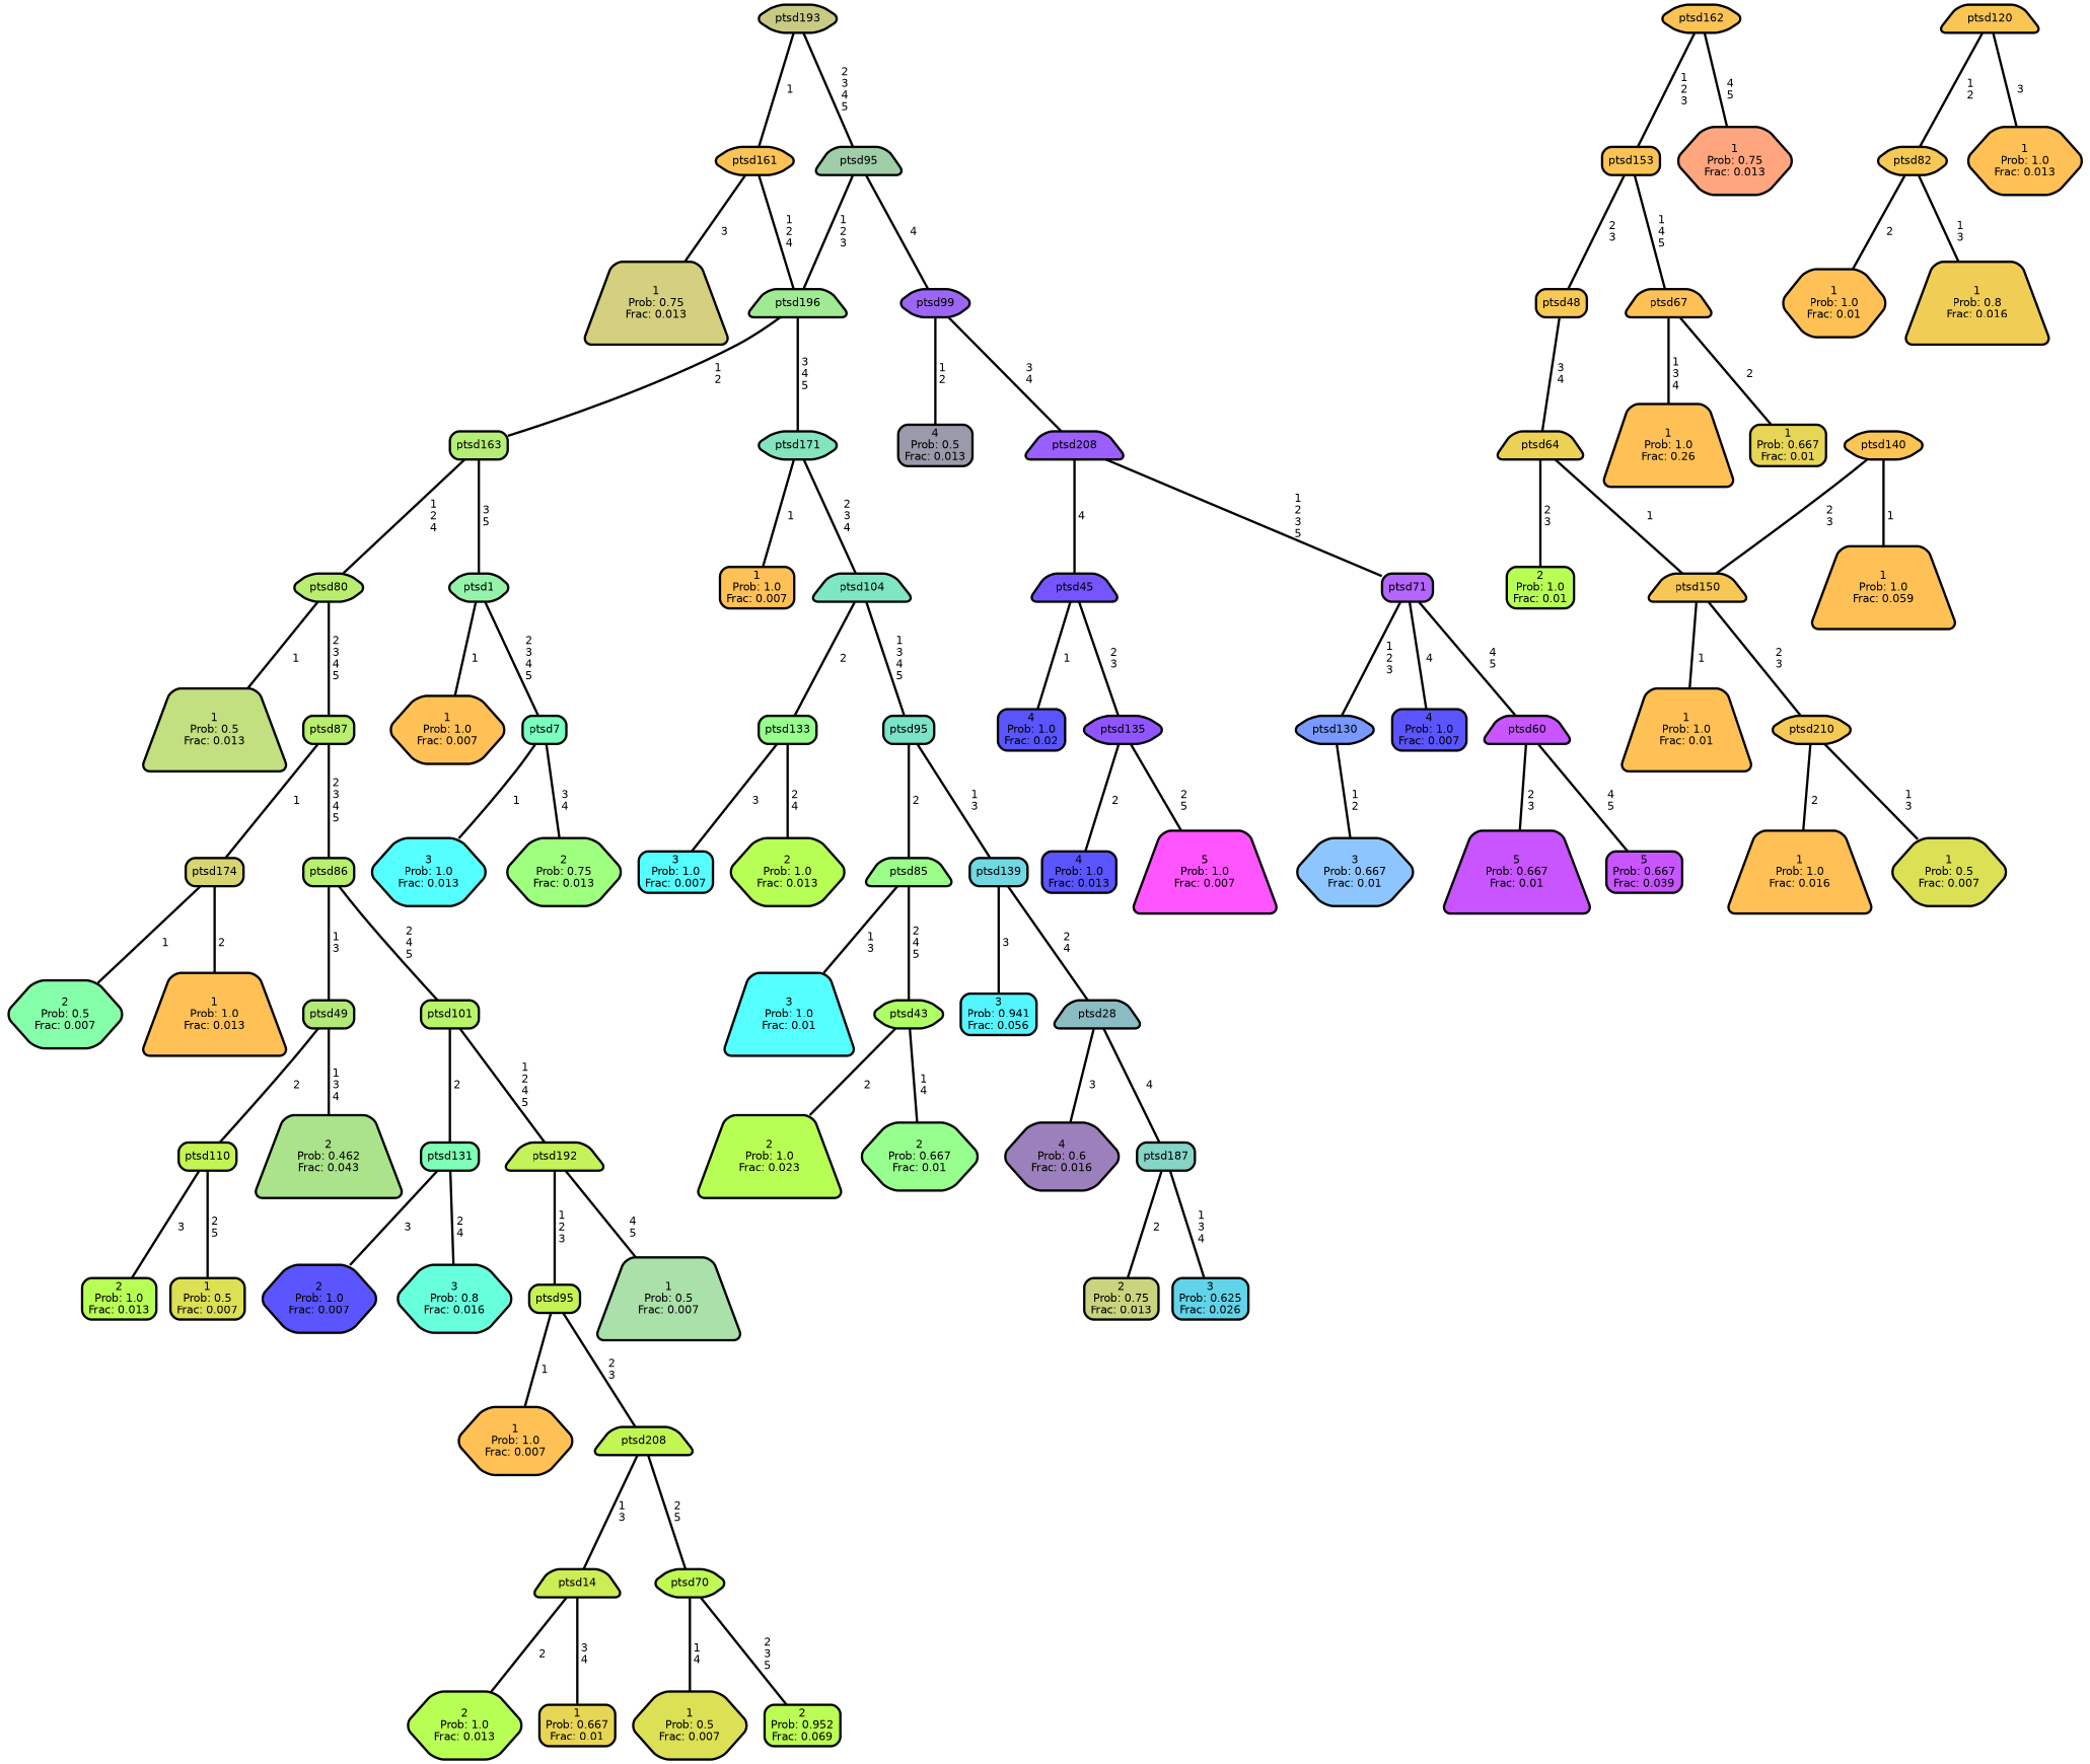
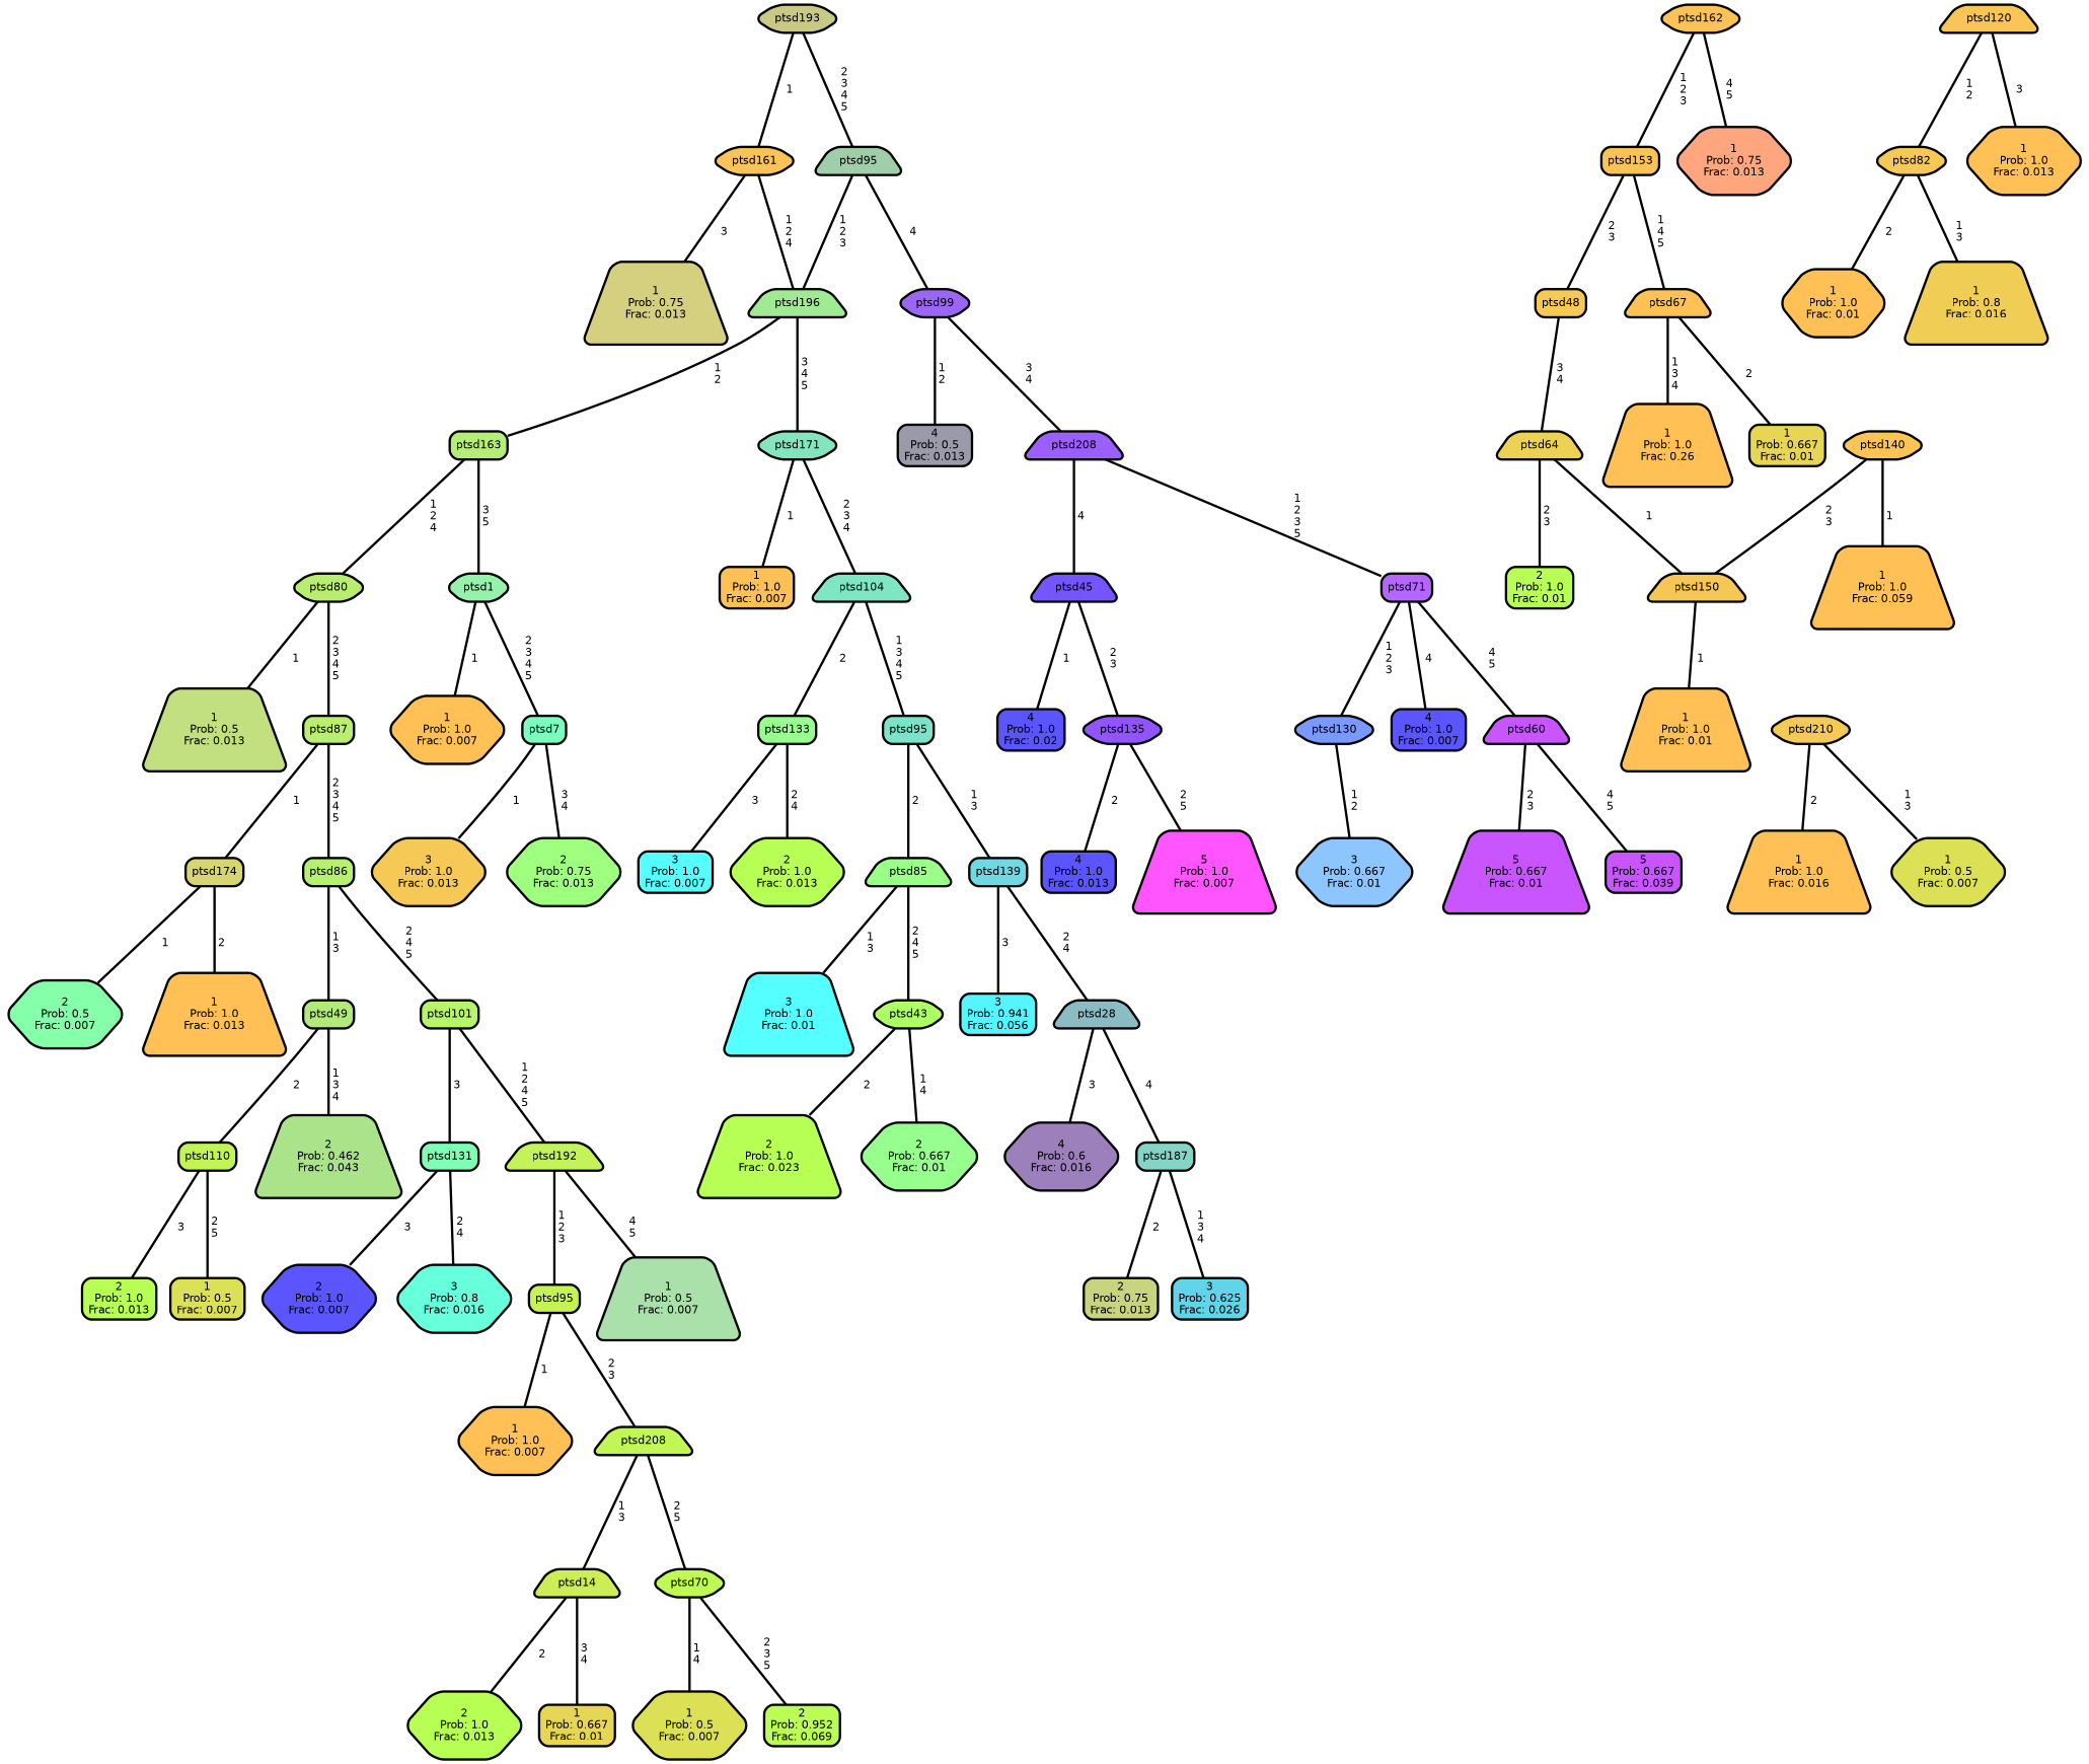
  graph {
    ranksep="0 equally"
    splines=straight
    node [color=black fillcolor="#ffc155" fontcolor=black fontname=helvetica penwidth=3 shape=box style="filled, rounded"]
    edge [color=black fontname=helvetica penwidth=3]
    n1 [fillcolor="#d4d07f" label="1\nProb: 0.75\nFrac: 0.013" shape=trapezium]
    n2 [fillcolor="#fac357" label=ptsd161 shape=hexagon]
    n3 [fillcolor="#a0ea93" label=ptsd196 shape=trapezium]
    n4 [fillcolor="#fbc356" label=ptsd162 shape=hexagon]
    n5 [fillcolor="#fbc355" label=ptsd153]
    n6 [fillcolor="#ffa67f" label="1\nProb: 0.75\nFrac: 0.013" shape=hexagon]
    n7 [label="1\nProb: 1.0\nFrac: 0.059" shape=trapezium]
    n8 [fillcolor="#fcc355" label=ptsd140 shape=hexagon]
    n9 [fillcolor="#f7c755" label=ptsd150 shape=trapezium]
    n10 [label="1\nProb: 1.0\nFrac: 0.01" shape=trapezium]
    n11 [fillcolor="#f4c955" label=ptsd210 shape=hexagon]
    n12 [label="1\nProb: 1.0\nFrac: 0.016" shape=trapezium]
    n13 [fillcolor="#dbe055" label="1\nProb: 0.5\nFrac: 0.007" shape=hexagon]
    n14 [fillcolor="#f6c855" label=ptsd48]
    n15 [fillcolor="#ecd155" label=ptsd64 shape=trapezium]
    n16 [fillcolor="#b8ff55" label="2\nProb: 1.0\nFrac: 0.01"]
    n17 [label="1\nProb: 1.0\nFrac: 0.01" shape=hexagon]
    n18 [fillcolor="#f6c855" label=ptsd82 shape=hexagon]
    n19 [fillcolor="#f0cd55" label="1\nProb: 0.8\nFrac: 0.016" shape=trapezium]
    n20 [fillcolor="#f9c655" label=ptsd120 shape=trapezium]
    n21 [label="1\nProb: 1.0\nFrac: 0.013" shape=hexagon]
    n22 [fillcolor="#fec155" label=ptsd67 shape=trapezium]
    n23 [fillcolor="#e7d555" label="1\nProb: 0.667\nFrac: 0.01"]
    n24 [label="1\nProb: 1.0\nFrac: 0.26" shape=trapezium]
    n25 [fillcolor="#c7c985" label=ptsd193 shape=hexagon]
    n26 [fillcolor="#a0cea8" label=ptsd95 shape=trapezium]
    n27 [fillcolor="#9c66f5" label=ptsd99 shape=hexagon]
    n28 [fillcolor="#c2e07f" label="1\nProb: 0.5\nFrac: 0.013" shape=trapezium]
    n29 [fillcolor="#b9ed6f" label=ptsd80 shape=hexagon]
    n30 [fillcolor="#b9ee6e" label=ptsd87]
    n31 [fillcolor="#d6d571" label=ptsd174]
    n32 [fillcolor="#b6f06e" label=ptsd86]
    n33 [fillcolor="#86ffaa" label="2\nProb: 0.5\nFrac: 0.007" shape=hexagon]
    n34 [label="1\nProb: 1.0\nFrac: 0.013" shape=trapezium]
    n35 [fillcolor="#b2e978" label=ptsd49]
    n36 [fillcolor="#b8f469" label=ptsd101]
    n37 [fillcolor="#b8ff55" label="2\nProb: 1.0\nFrac: 0.013"]
    n38 [fillcolor="#c3f455" label=ptsd110]
    n39 [fillcolor="#dbe055" label="1\nProb: 0.5\nFrac: 0.007"]
    n40 [fillcolor="#aae389" label="2\nProb: 0.462\nFrac: 0.043" shape=trapezium]
    n41 [fillcolor="#7fffb6" label=ptsd131]
    n42 [fillcolor="#c3f25a" label=ptsd192 shape=trapezium]
    n43 [fillcolor="#5a55ff" label="2\nProb: 1.0\nFrac: 0.007" shape=hexagon]
    n44 [fillcolor="#68ffdd" label="3\nProb: 0.8\nFrac: 0.016" shape=hexagon]
    n45 [fillcolor="#c5f355" label=ptsd95]
    n46 [fillcolor="#aae0aa" label="1\nProb: 0.5\nFrac: 0.007" shape=trapezium]
    n47 [label="1\nProb: 1.0\nFrac: 0.007" shape=hexagon]
    n48 [fillcolor="#c1f655" label=ptsd208 shape=trapezium]
    n49 [fillcolor="#cced55" label=ptsd14 shape=trapezium]
    n50 [fillcolor="#bef955" label=ptsd70 shape=hexagon]
    n51 [fillcolor="#b8ff55" label="2\nProb: 1.0\nFrac: 0.013" shape=hexagon]
    n52 [fillcolor="#e7d555" label="1\nProb: 0.667\nFrac: 0.01"]
    n53 [fillcolor="#dbe055" label="1\nProb: 0.5\nFrac: 0.007" shape=hexagon]
    n54 [fillcolor="#bbfc55" label="2\nProb: 0.952\nFrac: 0.069"]
    n55 [fillcolor="#b5ee77" label=ptsd163]
    n56 [fillcolor="#94f2aa" label=ptsd1 shape=hexagon]
    n57 [label="1\nProb: 1.0\nFrac: 0.007" shape=hexagon]
    n58 [fillcolor="#7affbf" label=ptsd7]
-   n59 [fillcolor="#55ffff" label="3\nProb: 1.0\nFrac: 0.013" shape=hexagon]
+   n59 [fillcolor="#f6c855" label="3\nProb: 1.0\nFrac: 0.013" shape=hexagon]
    n60 [fillcolor="#9fff7f" label="2\nProb: 0.75\nFrac: 0.013" shape=hexagon]
    n61 [fillcolor="#83e4be" label=ptsd171 shape=hexagon]
    n62 [label="1\nProb: 1.0\nFrac: 0.007"]
    n63 [fillcolor="#7ee6c2" label=ptsd104 shape=trapezium]
    n64 [fillcolor="#97ff8d" label=ptsd133]
    n65 [fillcolor="#7be3c8" label=ptsd95]
    n66 [fillcolor="#55ffff" label="3\nProb: 1.0\nFrac: 0.007"]
    n67 [fillcolor="#b8ff55" label="2\nProb: 1.0\nFrac: 0.013" shape=hexagon]
    n68 [fillcolor="#99ff89" label=ptsd85 shape=trapezium]
    n69 [fillcolor="#70d8e1" label=ptsd139]
    n70 [fillcolor="#55ffff" label="3\nProb: 1.0\nFrac: 0.01" shape=trapezium]
    n71 [fillcolor="#aeff66" label=ptsd43 shape=hexagon]
    n72 [fillcolor="#b8ff55" label="2\nProb: 1.0\nFrac: 0.023" shape=trapezium]
    n73 [fillcolor="#97ff8d" label="2\nProb: 0.667\nFrac: 0.01" shape=hexagon]
    n74 [fillcolor="#55f5ff" label="3\nProb: 0.941\nFrac: 0.056"]
    n75 [fillcolor="#8bbbc3" label=ptsd28 shape=trapezium]
    n76 [fillcolor="#9c80bb" label="4\nProb: 0.6\nFrac: 0.016" shape=hexagon]
    n77 [fillcolor="#85d4c6" label=ptsd187]
    n78 [fillcolor="#c9d47f" label="2\nProb: 0.75\nFrac: 0.013"]
    n79 [fillcolor="#62d4e9" label="3\nProb: 0.625\nFrac: 0.026"]
    n80 [fillcolor="#9a9aaa" label="4\nProb: 0.5\nFrac: 0.013"]
    n81 [fillcolor="#9c5fff" label=ptsd208 shape=trapezium]
    n82 [fillcolor="#7555ff" label=ptsd45 shape=trapezium]
    n83 [fillcolor="#b466ff" label=ptsd71]
    n84 [fillcolor="#5a55ff" label="4\nProb: 1.0\nFrac: 0.02"]
    n85 [fillcolor="#9155ff" label=ptsd135 shape=hexagon]
    n86 [fillcolor="#5a55ff" label="4\nProb: 1.0\nFrac: 0.013"]
    n87 [fillcolor="#ff55ff" label="5\nProb: 1.0\nFrac: 0.007" shape=trapezium]
    n88 [fillcolor="#7999ff" label=ptsd130 shape=hexagon]
    n89 [fillcolor="#5a55ff" label="4\nProb: 1.0\nFrac: 0.007"]
    n90 [fillcolor="#c855ff" label=ptsd60 shape=trapezium]
    n91 [fillcolor="#8dc6ff" label="3\nProb: 0.667\nFrac: 0.01" shape=hexagon]
    n92 [fillcolor="#c855ff" label="5\nProb: 0.667\nFrac: 0.01" shape=trapezium]
    n93 [fillcolor="#c855ff" label="5\nProb: 0.667\nFrac: 0.039"]
    subgraph sub_1 {
      rank=same
    }
    n2 -- n1 [label=" 3"]
    n2 -- n3 [label=" 1\n 2\n 4"]
    n3 -- n55 [label=" 1\n 2"]
    n3 -- n61 [label=" 3\n 4\n 5"]
    n4 -- n5 [label=" 1\n 2\n 3"]
    n4 -- n6 [label=" 4\n 5"]
    n5 -- n14 [label=" 2\n 3"]
    n5 -- n22 [label=" 1\n 4\n 5"]
    n8 -- n7 [label=" 1"]
    n8 -- n9 [label=" 2\n 3"]
    n9 -- n10 [label=" 1"]
-   n9 -- n11 [label=" 2\n 3"]
    n11 -- n12 [label=" 2"]
    n11 -- n13 [label=" 1\n 3"]
    n14 -- n15 [label=" 3\n 4"]
    n15 -- n9 [label=" 1"]
    n15 -- n16 [label=" 2\n 3"]
    n18 -- n17 [label=" 2"]
    n18 -- n19 [label=" 1\n 3"]
    n20 -- n18 [label=" 1\n 2"]
    n20 -- n21 [label=" 3"]
    n22 -- n23 [label=" 2"]
    n22 -- n24 [label=" 1\n 3\n 4"]
    n25 -- n2 [label=" 1"]
    n25 -- n26 [label=" 2\n 3\n 4\n 5"]
    n26 -- n3 [label=" 1\n 2\n 3"]
    n26 -- n27 [label=" 4"]
    n27 -- n80 [label=" 1\n 2"]
    n27 -- n81 [label=" 3\n 4"]
    n29 -- n28 [label=" 1"]
    n29 -- n30 [label=" 2\n 3\n 4\n 5"]
    n30 -- n31 [label=" 1"]
    n30 -- n32 [label=" 2\n 3\n 4\n 5"]
    n31 -- n33 [label=" 1"]
    n31 -- n34 [label=" 2"]
    n32 -- n35 [label=" 1\n 3"]
    n32 -- n36 [label=" 2\n 4\n 5"]
    n35 -- n38 [label=" 2"]
    n35 -- n40 [label=" 1\n 3\n 4"]
-   n36 -- n41 [label=" 2"]
+   n36 -- n41 [label=" 3"]
    n36 -- n42 [label=" 1\n 2\n 4\n 5"]
    n38 -- n37 [label=" 3"]
    n38 -- n39 [label=" 2\n 5"]
    n41 -- n43 [label=" 3"]
    n41 -- n44 [label=" 2\n 4"]
    n42 -- n45 [label=" 1\n 2\n 3"]
    n42 -- n46 [label=" 4\n 5"]
    n45 -- n47 [label=" 1"]
    n45 -- n48 [label=" 2\n 3"]
    n48 -- n49 [label=" 1\n 3"]
    n48 -- n50 [label=" 2\n 5"]
    n49 -- n51 [label=" 2"]
    n49 -- n52 [label=" 3\n 4"]
    n50 -- n53 [label=" 1\n 4"]
    n50 -- n54 [label=" 2\n 3\n 5"]
    n55 -- n29 [label=" 1\n 2\n 4"]
    n55 -- n56 [label=" 3\n 5"]
    n56 -- n57 [label=" 1"]
    n56 -- n58 [label=" 2\n 3\n 4\n 5"]
    n58 -- n59 [label=" 1"]
    n58 -- n60 [label=" 3\n 4"]
    n61 -- n62 [label=" 1"]
    n61 -- n63 [label=" 2\n 3\n 4"]
    n63 -- n64 [label=" 2"]
    n63 -- n65 [label=" 1\n 3\n 4\n 5"]
    n64 -- n66 [label=" 3"]
    n64 -- n67 [label=" 2\n 4"]
    n65 -- n68 [label=" 2"]
    n65 -- n69 [label=" 1\n 3"]
    n68 -- n70 [label=" 1\n 3"]
    n68 -- n71 [label=" 2\n 4\n 5"]
    n69 -- n74 [label=" 3"]
    n69 -- n75 [label=" 2\n 4"]
    n71 -- n72 [label=" 2"]
    n71 -- n73 [label=" 1\n 4"]
    n75 -- n76 [label=" 3"]
    n75 -- n77 [label=" 4"]
    n77 -- n78 [label=" 2"]
    n77 -- n79 [label=" 1\n 3\n 4"]
    n81 -- n82 [label=" 4"]
    n81 -- n83 [label=" 1\n 2\n 3\n 5"]
    n82 -- n84 [label=" 1"]
    n82 -- n85 [label=" 2\n 3"]
    n83 -- n88 [label=" 1\n 2\n 3"]
    n83 -- n89 [label=" 4"]
    n83 -- n90 [label=" 4\n 5"]
    n85 -- n86 [label=" 2"]
    n85 -- n87 [label=" 2\n 5"]
    n88 -- n91 [label=" 1\n 2"]
    n90 -- n92 [label=" 2\n 3"]
    n90 -- n93 [label=" 4\n 5"]
  }
